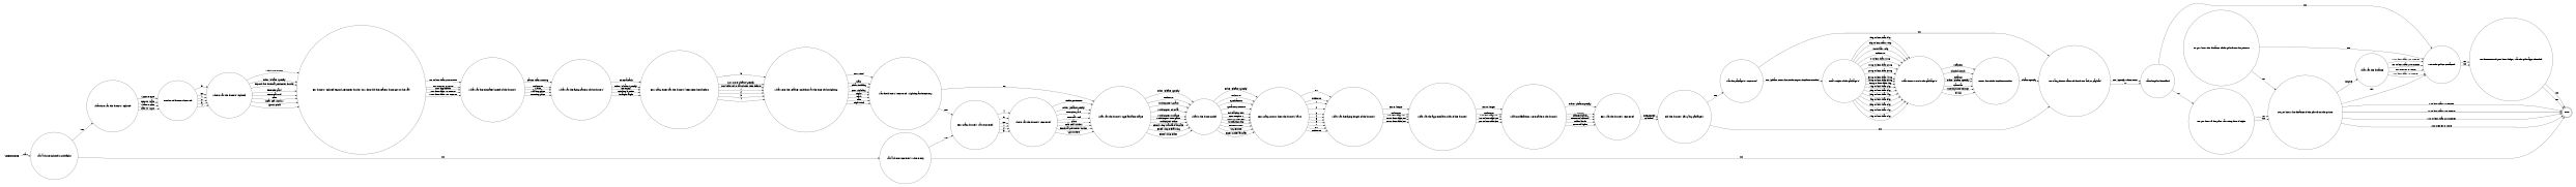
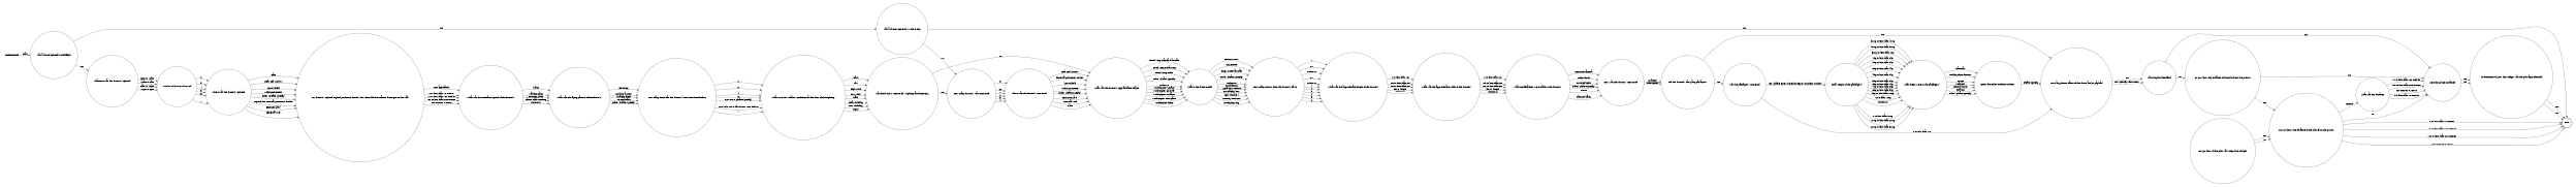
  digraph {
    rankdir=LR
    node [shape=circle]
    START_NODE [shape=none]
    n2 [label="Was a drone sighted in mid-flight"]
    n3 [label="What time was the drone(s) sighted."]
    n4 [label="Was a drone recovered - Where only"]
    n5 [label="Number of drones observed"]
    n6 [label=END shape=doublecircle]
    n7 [label="How many drone(s) was recovered"]
    n8 [label="Where was the drone(s) sighted"]
    n9 [label="Where was the drone(s) recovered"]
    n10 [label="For drone(s) sighted beyond perimeter border, how close did the nearest drone get to the wall"]
    n11 [label="What was the estimated speed of the drone(s)"]
    n12 [label="What was the flying pattern of the drone(s)"]
    n13 [label="How many times has the drone(s) been seen here before"]
    n14 [label="What were the weather conditions at the time of the sighting"]
    n15 [label="Was the drone(s) recovered - Sighting and Recovery"]
    n16 [label="What was the drone(s) type/airframe shape"]
    n17 [label="What is the drone model"]
    n18 [label="How many motors does the drone(s) have"]
-   n19 [label="What was the flying length of the drone(s)"]
+   n19 [label="What was the approximate length of the drone(s)"]
    n20 [label="What was the approximate width of the drone(s)"]
    n21 [label="What modifications were made to the drone(s)"]
    n22 [label="How was the drone(s) recovered"]
    n23 [label="Did the drone(s) carry any package(s)"]
    n24 [label="Was the package(s) recovered"]
    n25 [label="Were any photos taken of the drone and/or payload"]
    n26 [label="Total weight of the package(s)"]
    n27 [label="Was the pilot identified"]
    n28 [label="What items were in the package(s)"]
    n29 [label="Do you know if the pilot was using line of sight"]
    n30 [label="Were the police contacted"]
    n31 [label="Enter the Finds incident number"]
    n32 [label="Do you know the distance of the pilot from the prison"]
    n33 [label="To the extent of your knowledge, was the pilot apprehended"]
    n34 [label="What was the distance"]
    n35 [label="Do you know the distance of the pilot from the prison?"]
    START_NODE -> n2 [label=start]
    n2 -> n3 [label=Yes]
    n2 -> n4 [label=No]
    n3 -> n5 [label="12am to 6am"]
    n3 -> n5 [label="6am to 12pm"]
    n3 -> n5 [label="12pm to 6pm"]
    n3 -> n5 [label="6pm to 12am"]
    n4 -> n6 [label=No]
    n4 -> n7 [label=Yes]
    n5 -> n8 [label=1]
    n5 -> n8 [label=2]
    n5 -> n8 [label=3]
    n5 -> n8 [label=4]
    n5 -> n8 [label=5]
    n5 -> n8 [label="6+"]
    n7 -> n9 [label=1]
    n7 -> n9 [label=2]
    n7 -> n9 [label=3]
    n7 -> n9 [label=4]
    n7 -> n9 [label=5]
    n7 -> n9 [label="6+"]
    n8 -> n10 [label="Beyond the external perimeter border"]
    n8 -> n10 [label="Exercise yard"]
    n8 -> n10 [label="External roof"]
    n8 -> n10 [label=Gate]
    n8 -> n10 [label="Near cell window"]
    n8 -> n10 [label="Sports Field"]
    n8 -> n10 [label="Within Perimeter"]
    n8 -> n10 [label="Other (Please Specify)"]
    n9 -> n16 [label="Exercise yard"]
    n9 -> n16 [label="External roof"]
    n9 -> n16 [label=Gate]
    n9 -> n16 [label="Near cell window"]
    n9 -> n16 [label="External perimeter border"]
    n9 -> n16 [label="Sports field"]
    n9 -> n16 [label="Within perimeter"]
    n9 -> n16 [label="Other (please specify)"]
    n10 -> n11 [label="Not applicable"]
    n10 -> n11 [label="0 to less than 10 metres"]
    n10 -> n11 [label="10 to less than 100 metres"]
    n10 -> n11 [label="100 to less than 200 metres"]
    n10 -> n11 [label="200 metres or more"]
    n11 -> n12 [label=Static]
    n11 -> n12 [label="Walking pace"]
    n11 -> n12 [label="Running pace"]
    n11 -> n12 [label="Faster than running"]
    n11 -> n12 [label=Unknown]
    n12 -> n13 [label=Hovering]
    n12 -> n13 [label="Circling a point"]
    n12 -> n13 [label="Straight flight"]
    n12 -> n13 [label="Direct attack"]
    n12 -> n13 [label="Other (Please Specify)"]
    n13 -> n14 [label="Not believed to have been seen before"]
    n13 -> n14 [label=1]
    n13 -> n14 [label=2]
    n13 -> n14 [label=3]
    n13 -> n14 [label=4]
    n13 -> n14 [label=5]
    n13 -> n14 [label="6 or more (please Specify)"]
    n14 -> n15 [label="Clear visibility"]
    n14 -> n15 [label="Poor visibility"]
    n14 -> n15 [label=Light]
    n14 -> n15 [label=Dark]
    n14 -> n15 [label=Rain]
    n14 -> n15 [label="High wind"]
    n14 -> n15 [label="Low wind"]
    n14 -> n15 [label=Calm]
    n15 -> n7 [label=Yes]
    n15 -> n16 [label=No]
    n16 -> n17 [label="Multicopter Square"]
    n16 -> n17 [label="Multicopter Circular"]
    n16 -> n17 [label="Multicopter X-Shape"]
    n16 -> n17 [label="Multicopter Hourglass"]
    n16 -> n17 [label="Multicopter Other"]
    n16 -> n17 [label="Fixed wing Standard aircraft"]
    n16 -> n17 [label="Fixed wing Delta-wing"]
    n16 -> n17 [label="Fixed wing Other"]
    n16 -> n17 [label="Other (Please Specify)"]
    n16 -> n17 [label=Unknown]
    n17 -> n18 [label="DJI Phantom"]
    n17 -> n18 [label="Syma X8C Venture"]
    n17 -> n18 [label="DIY Racing UAV"]
    n17 -> n18 [label="T600 Inspire 1"]
    n17 -> n18 [label="Century NEO660"]
    n17 -> n18 [label="X-8 Flyingwing"]
    n17 -> n18 [label="TALON X-UAV"]
    n17 -> n18 [label="Sky Hunter"]
    n17 -> n18 [label="Piper model aircraft"]
    n17 -> n18 [label="Other (Please Specify)"]
    n17 -> n18 [label=Unknown]
    n18 -> n19 [label=1]
    n18 -> n19 [label=2]
    n18 -> n19 [label=3]
    n18 -> n19 [label=4]
    n18 -> n19 [label=5]
    n18 -> n19 [label=6]
    n18 -> n19 [label=7]
    n18 -> n19 [label="8+"]
    n18 -> n19 [label=Unknown]
    n18 -> n19 [label="8+"]
    n18 -> n19 [label=Unknown]
    n19 -> n20 [label="0 to less than 1m"]
    n19 -> n20 [label="1m to less than 2m"]
    n19 -> n20 [label="2m to less than 3m"]
    n19 -> n20 [label="3m or longer"]
    n19 -> n20 [label=Unknown]
    n20 -> n21 [label="0 to less than 1m"]
    n20 -> n21 [label="1m to less than 2m"]
    n20 -> n21 [label="2m to less than 3m"]
    n20 -> n21 [label="3m or longer"]
    n20 -> n21 [label=Unknown]
    n21 -> n22 [label="Painted black"]
    n21 -> n22 [label="Removed camera"]
    n21 -> n22 [label="Added hook"]
    n21 -> n22 [label="Covered lights"]
    n21 -> n22 [label="Other (please specify)"]
    n21 -> n22 [label=None]
    n22 -> n23 [label=Intercepted]
    n22 -> n23 [label=Crashed]
    n23 -> n24 [label=Yes]
    n23 -> n25 [label=No]
-   n24 -> n25 [label=No]
+   n24 -> n25 [label="0 to less than 1m"]
    n24 -> n26 [label="Yes (please enter the Finds Report incident number)"]
    n25 -> n27 [label="Yes (specify where sent)"]
    n25 -> n27 [label=No]
    n26 -> n28 [label="0 to less than 100g"]
    n26 -> n28 [label="100g to less than 200g"]
    n26 -> n28 [label="200g to less than 300g"]
    n26 -> n28 [label="300g to less than 400g"]
    n26 -> n28 [label="400g to less than 500g"]
    n26 -> n28 [label="500g to less than 1kg"]
    n26 -> n28 [label="1kg to less than 2kg"]
    n26 -> n28 [label="2kg to less than 3kg"]
    n26 -> n28 [label="3kg to less than 4kg"]
    n26 -> n28 [label="4kg to less than 5kg"]
    n26 -> n28 [label="5kg to less than 6kg"]
    n26 -> n28 [label="6kg to less than 7kg"]
    n26 -> n28 [label="7kg to less than 8kg"]
    n26 -> n28 [label="8kg to less than 9kg"]
    n26 -> n28 [label="9kg to less than 10kg"]
    n26 -> n28 [label="More than 10kg"]
    n26 -> n28 [label=Unknown]
-   n27 -> n29 [label=Yes]
+   n27 -> n35 [label=Yes]
    n27 -> n30 [label=No]
    n28 -> n31 [label=Cameras]
    n28 -> n31 [label="Mobile phone devices"]
    n28 -> n31 [label=Drugs]
    n28 -> n31 [label=Weapons]
    n28 -> n31 [label="Alcohol/hooch"]
    n28 -> n31 [label=Tobacco]
    n28 -> n31 [label="Other (please specify)"]
    n29 -> n32 [label=Yes]
    n29 -> n32 [label=No]
    n30 -> n33 [label=Yes]
    n30 -> n33 [label=No]
    n31 -> n25 [label="Please specify"]
    n32 -> n6 [label="0 to less than 10 metres"]
    n32 -> n6 [label="10 to less than 100 metres"]
    n32 -> n6 [label="100 to less than 200 metres"]
    n32 -> n6 [label="200 metres or more"]
    n32 -> n30 [label=No]
    n32 -> n34 [label=Inspire]
    n33 -> n6 [label=Yes]
    n33 -> n6 [label=No]
    n34 -> n30 [label="0 to less than 10 metres"]
    n34 -> n30 [label="10 to less than 100 metres"]
    n34 -> n30 [label="100 to less than 200 metres"]
    n34 -> n30 [label="200 metres or more"]
    n35 -> n30 [label=No]
    n35 -> n32 [label=Yes]
  }
